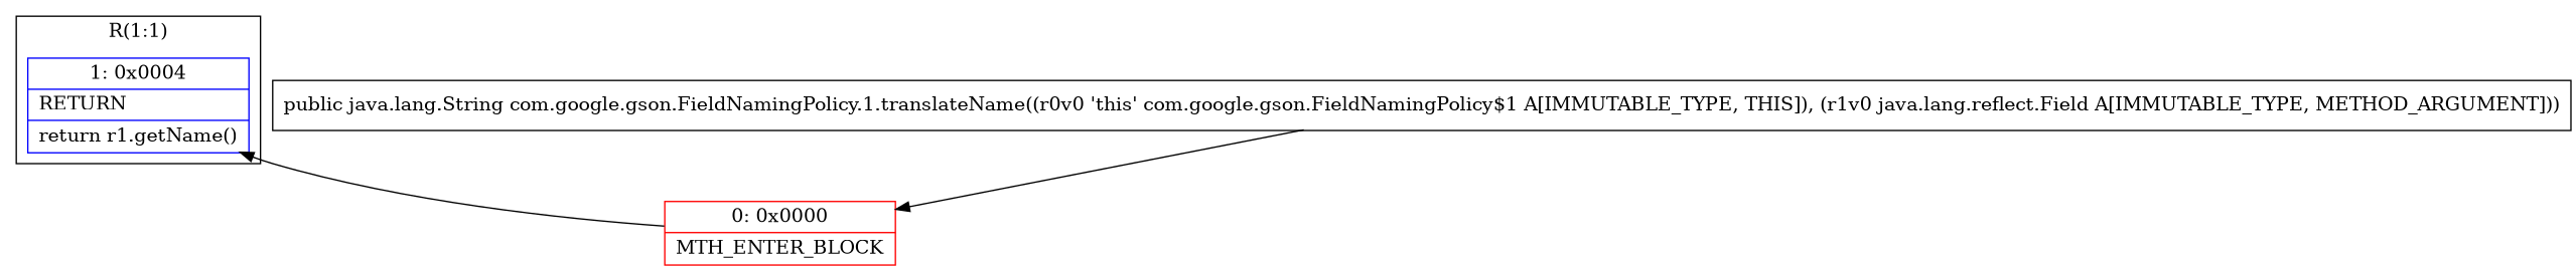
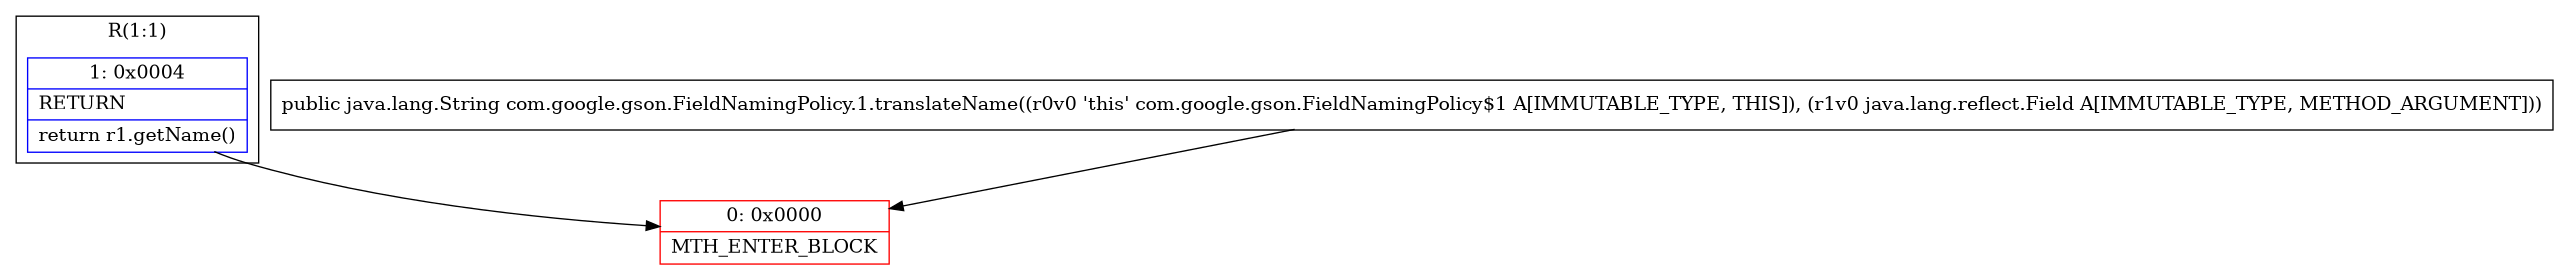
  digraph {
    node [shape=record]
    n1 [color=blue label="{1\:\ 0x0004|RETURN\l|return r1.getName()\l}"]
    n2 [color=red label="{0\:\ 0x0000|MTH_ENTER_BLOCK\l}"]
    n3 [label="{public java.lang.String com.google.gson.FieldNamingPolicy.1.translateName((r0v0 'this' com.google.gson.FieldNamingPolicy$1 A[IMMUTABLE_TYPE, THIS]), (r1v0 java.lang.reflect.Field A[IMMUTABLE_TYPE, METHOD_ARGUMENT])) }"]
    subgraph cluster_1 {
      label="R(1:1)"
      n1
    }
-   n2 -> n1
+   n1 -> n2
    n3 -> n2
  }
